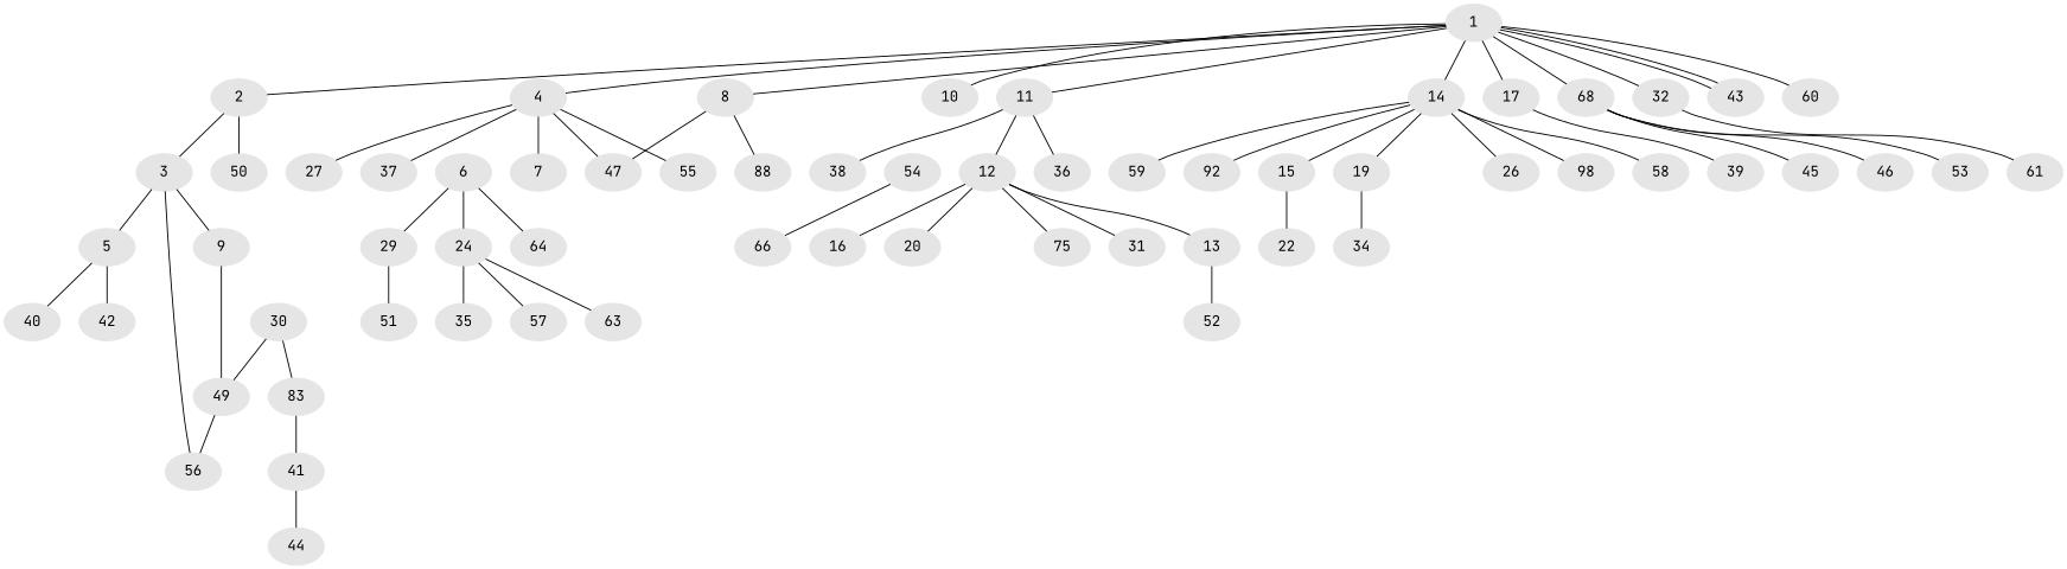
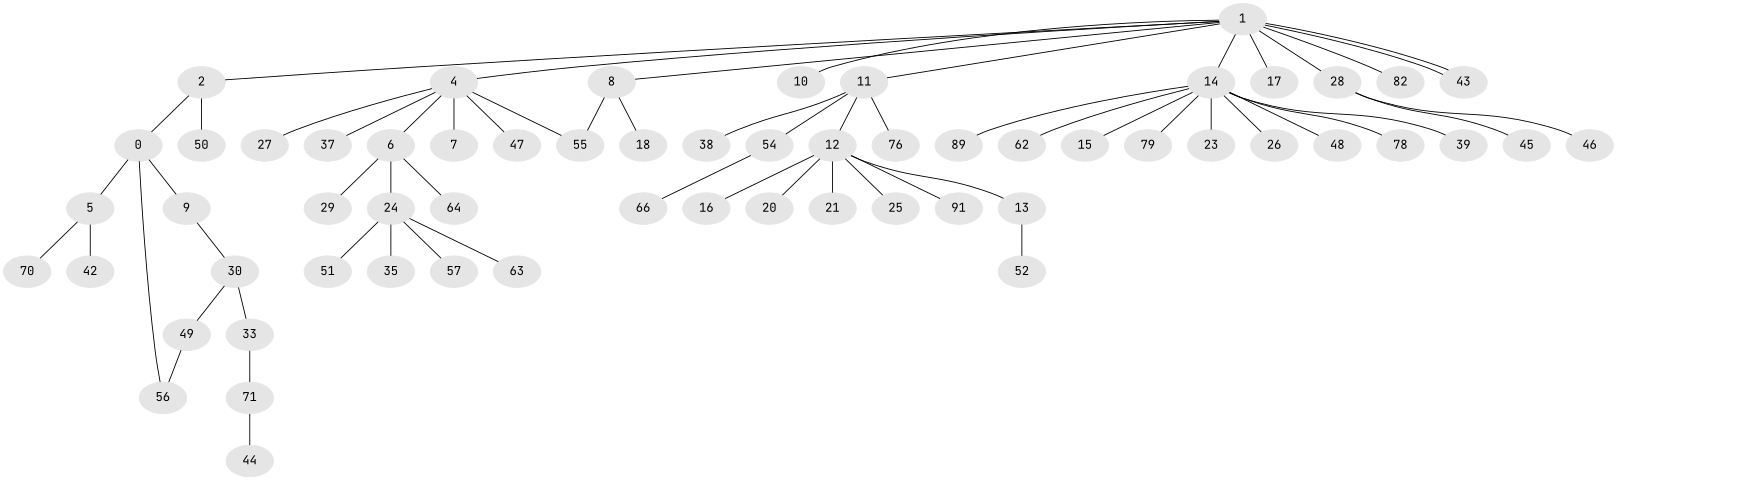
  graph {
    fontname="JetBrains Mono"
    node [color=gray90 fontname="JetBrains Mono" style=filled]
    edge [fontname="JetBrains Mono"]
    1
    2
    4
    8
    10
    11
    14
    17
-   28 [label=68]
-   32
+   28
+   32 [label=82]
    43
-   60
-   3
+   3 [label=0]
    50
    6
    7
    27
    37
    47
    55
-   18 [label=88]
+   18
    12
-   36
+   36 [label=76]
    38
    54
    15
-   19
+   19 [label=79]
+   23
    26
    39
-   48 [label=98]
-   58
-   59
-   62 [label=92]
+   48
+   58 [label=78]
+   59 [label=89]
+   62
    45
    46
-   53
-   61
    5
    9
    56
-   40
+   40 [label=70]
    42
    30
    24
    29
    64
    35
    51
    57
    63
-   33 [label=83]
+   33
    49
-   31
+   31 [label=91]
    13
    16
    20
-   25 [label=75]
+   21
+   25
    66
    52
-   22
-   34
-   41
+   41 [label=71]
    44
    1 -- 2
    1 -- 4
    1 -- 8
    1 -- 10
    1 -- 11
    1 -- 14
    1 -- 17
    1 -- 28
    1 -- 32
    1 -- 43
    1 -- 43
-   1 -- 60
    2 -- 3
    2 -- 50
+   4 -- 6
    4 -- 7
    4 -- 27
    4 -- 37
    4 -- 47
    4 -- 55
-   8 -- 47
+   8 -- 55
    8 -- 18
    11 -- 12
    11 -- 36
    11 -- 38
+   11 -- 54
    14 -- 15
    14 -- 19
+   14 -- 23
    14 -- 26
-   17 -- 39
+   14 -- 39
    14 -- 48
    14 -- 58
    14 -- 59
    14 -- 62
    28 -- 45
    28 -- 46
-   28 -- 53
-   32 -- 61
    3 -- 5
    3 -- 9
    3 -- 56
    6 -- 24
    6 -- 29
    6 -- 64
    12 -- 31
    12 -- 13
    12 -- 16
    12 -- 20
+   12 -- 21
    12 -- 25
    54 -- 66
-   15 -- 22
-   19 -- 34
    5 -- 40
    5 -- 42
-   9 -- 49
+   9 -- 30
    30 -- 33
    30 -- 49
    24 -- 35
-   29 -- 51
+   24 -- 51
    24 -- 57
    24 -- 63
    33 -- 41
    49 -- 56
    13 -- 52
    41 -- 44
  }
